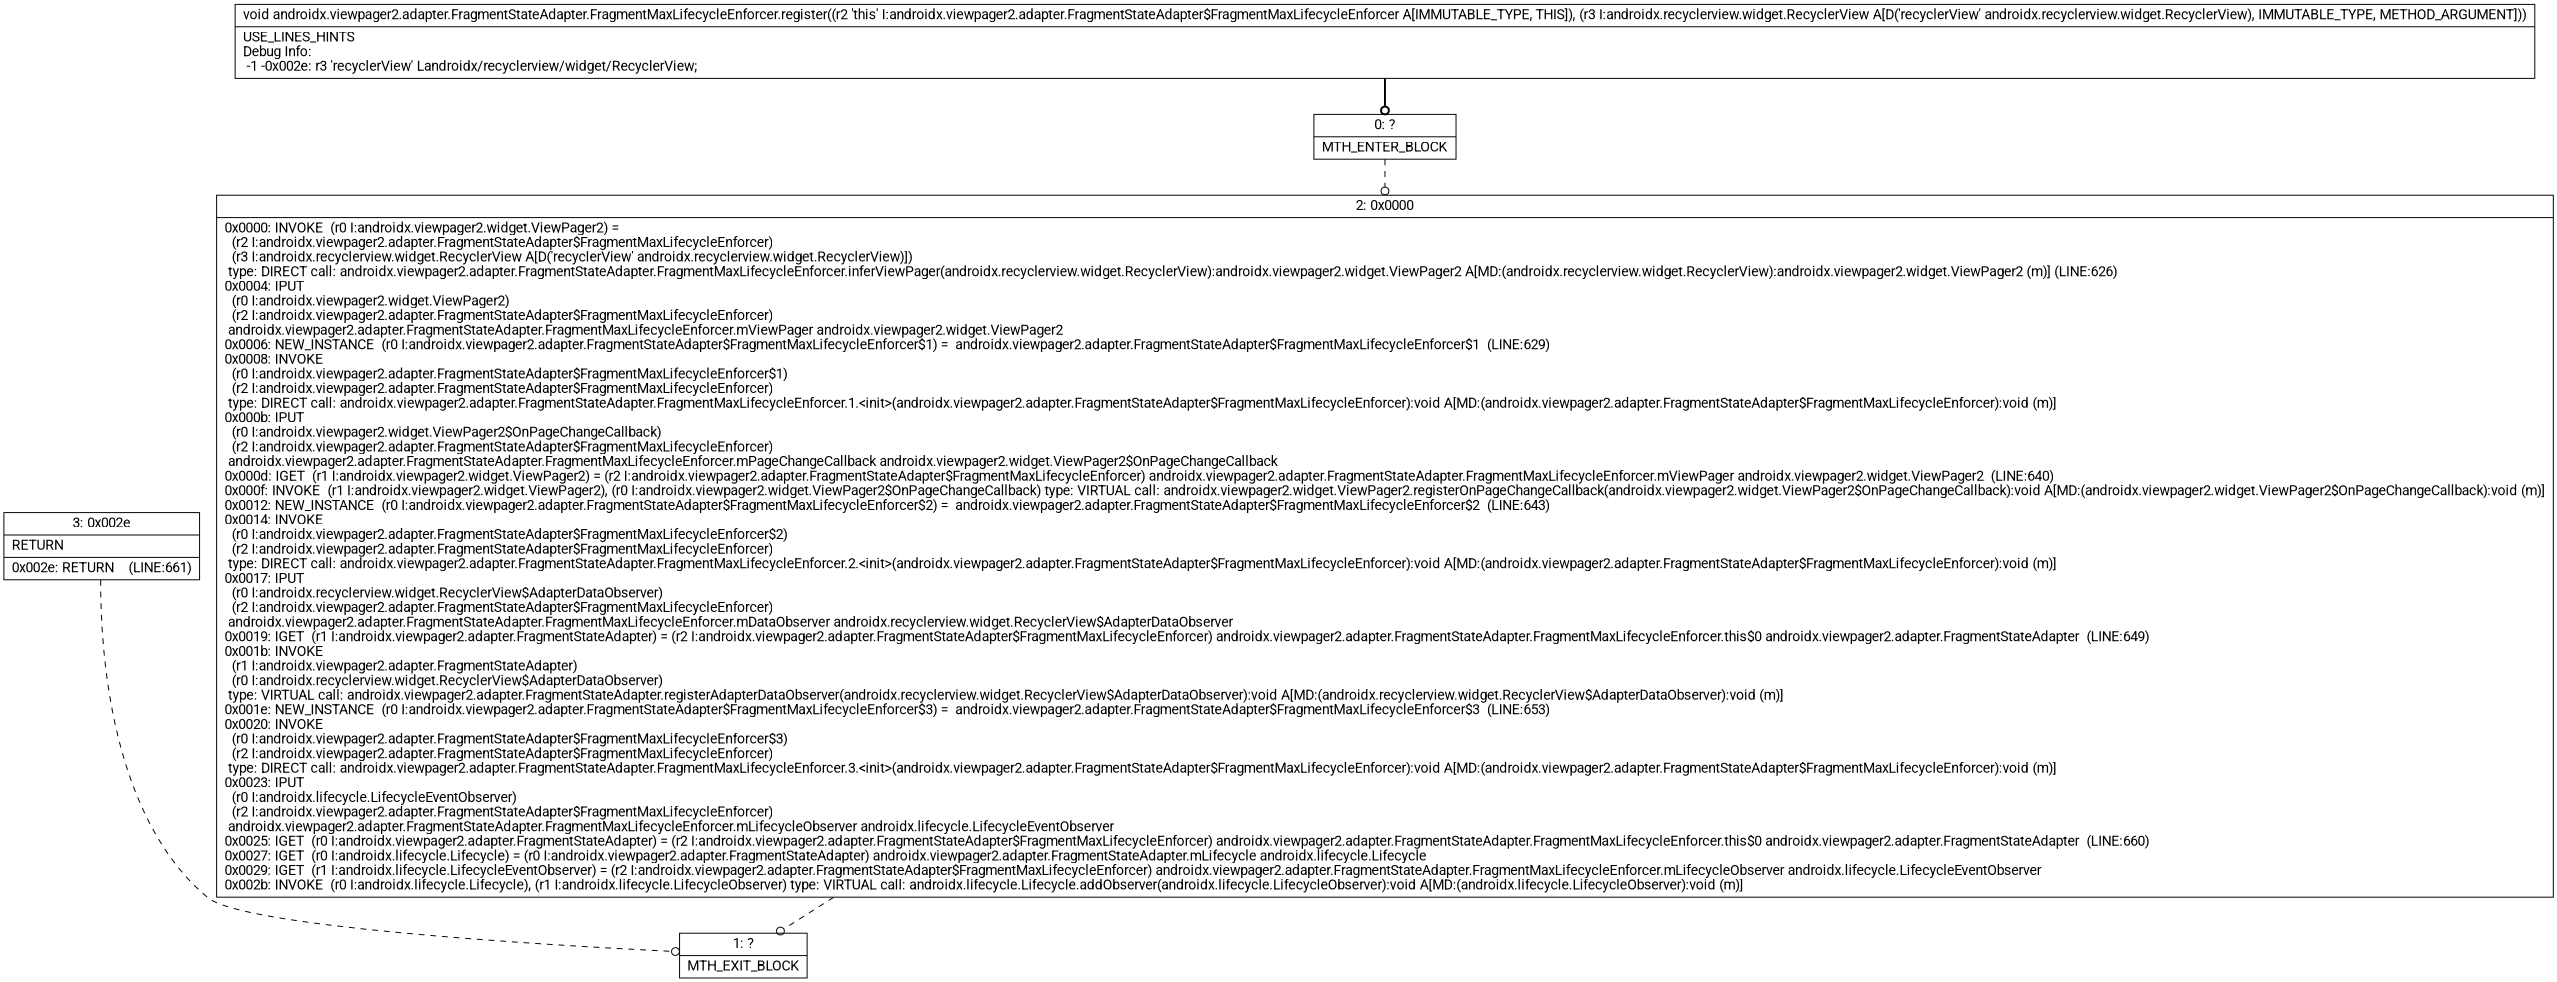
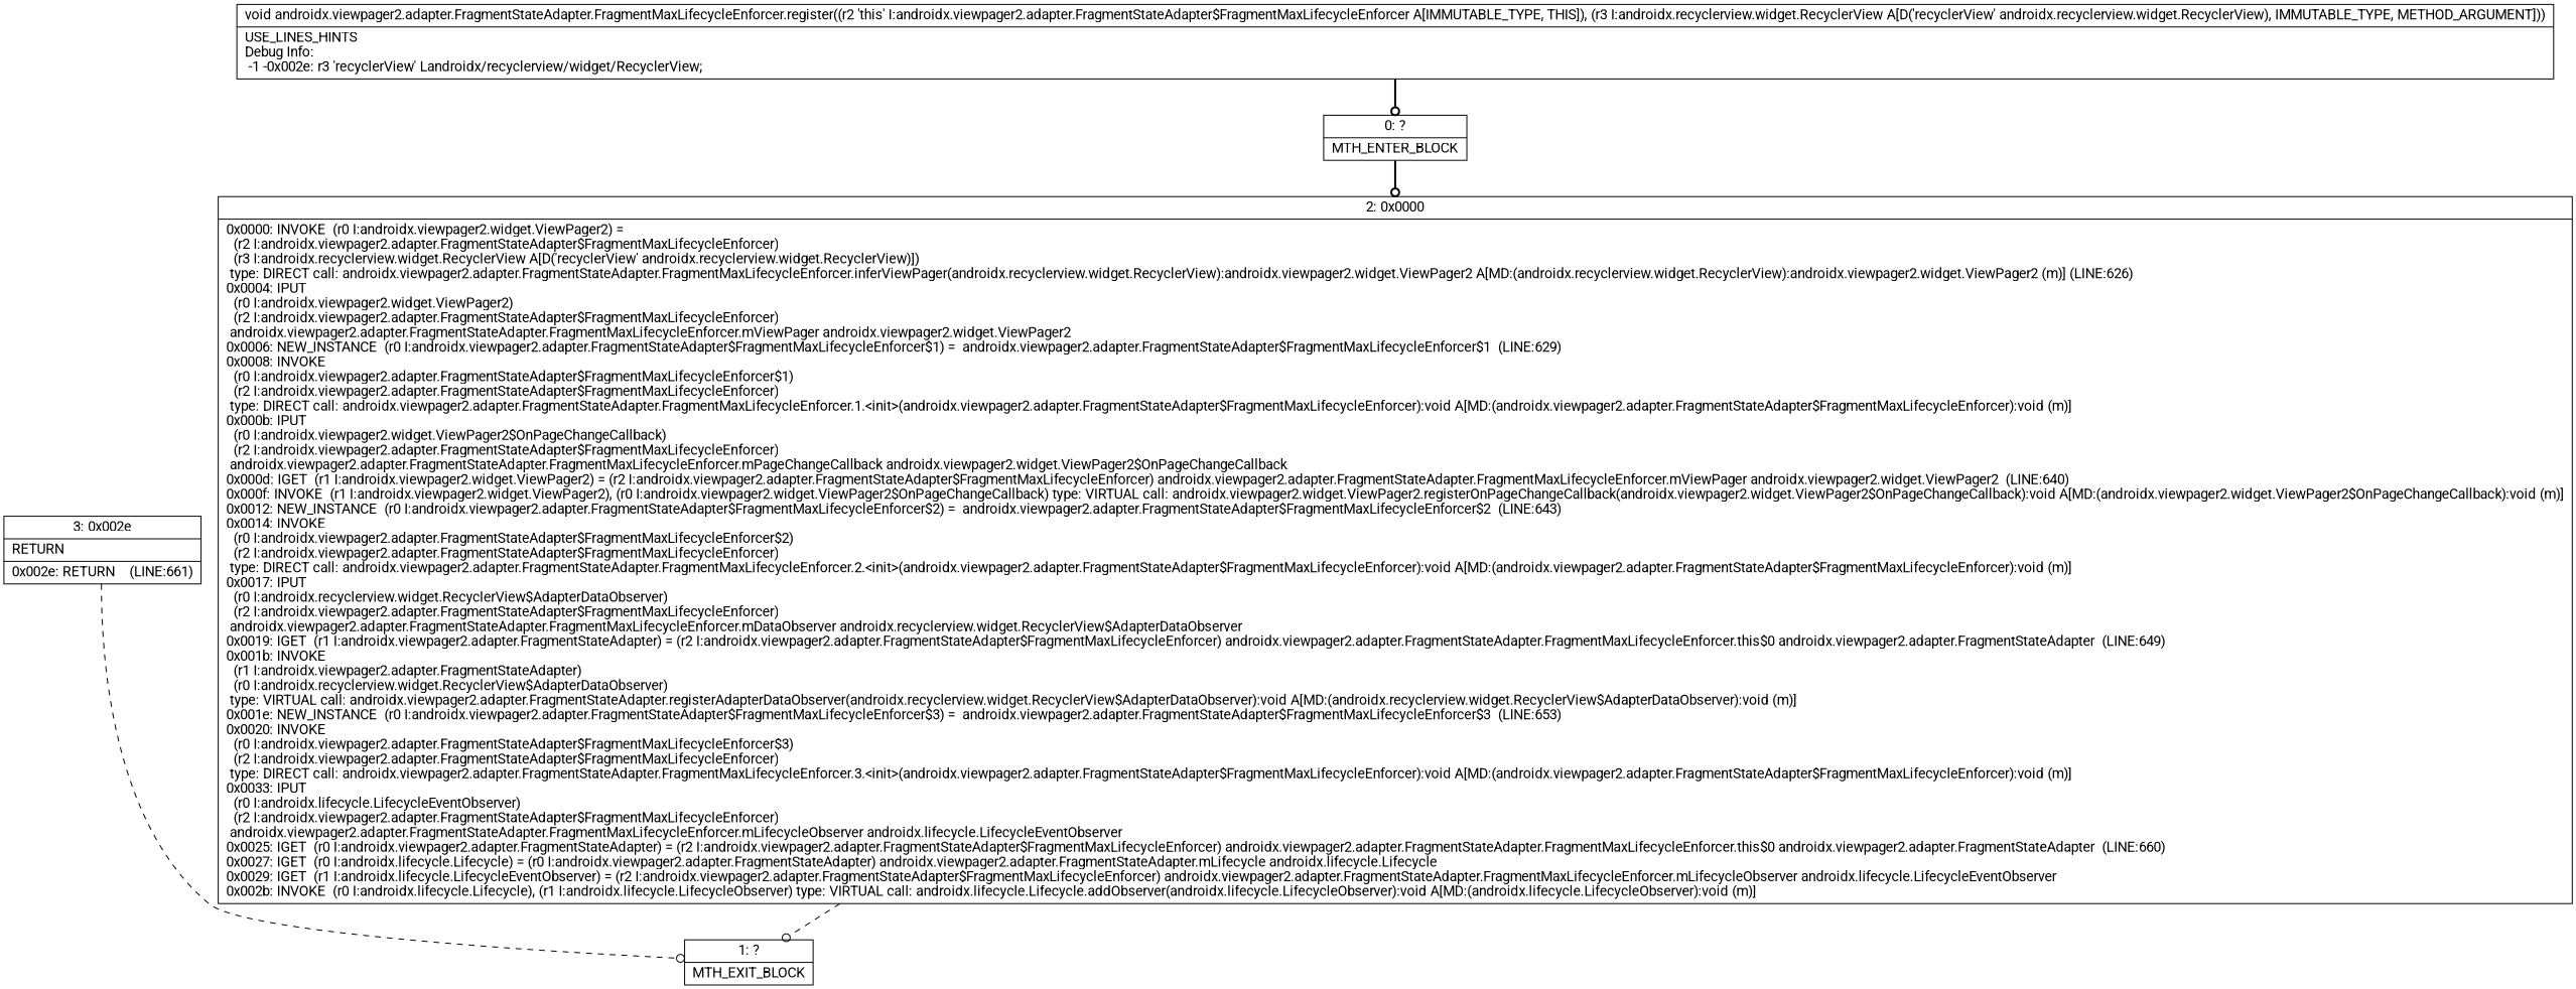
  digraph {
    fontname=Roboto
    node [fontname=Roboto shape=record]
    edge [arrowhead=odot fontname=Roboto style=bold]
    n1 [label="{0\:\ ?|MTH_ENTER_BLOCK\l}"]
-   n2 [label="{2\:\ 0x0000|0x0000: INVOKE  (r0 I:androidx.viewpager2.widget.ViewPager2) = \l  (r2 I:androidx.viewpager2.adapter.FragmentStateAdapter$FragmentMaxLifecycleEnforcer)\l  (r3 I:androidx.recyclerview.widget.RecyclerView A[D('recyclerView' androidx.recyclerview.widget.RecyclerView)])\l type: DIRECT call: androidx.viewpager2.adapter.FragmentStateAdapter.FragmentMaxLifecycleEnforcer.inferViewPager(androidx.recyclerview.widget.RecyclerView):androidx.viewpager2.widget.ViewPager2 A[MD:(androidx.recyclerview.widget.RecyclerView):androidx.viewpager2.widget.ViewPager2 (m)] (LINE:626)\l0x0004: IPUT  \l  (r0 I:androidx.viewpager2.widget.ViewPager2)\l  (r2 I:androidx.viewpager2.adapter.FragmentStateAdapter$FragmentMaxLifecycleEnforcer)\l androidx.viewpager2.adapter.FragmentStateAdapter.FragmentMaxLifecycleEnforcer.mViewPager androidx.viewpager2.widget.ViewPager2 \l0x0006: NEW_INSTANCE  (r0 I:androidx.viewpager2.adapter.FragmentStateAdapter$FragmentMaxLifecycleEnforcer$1) =  androidx.viewpager2.adapter.FragmentStateAdapter$FragmentMaxLifecycleEnforcer$1  (LINE:629)\l0x0008: INVOKE  \l  (r0 I:androidx.viewpager2.adapter.FragmentStateAdapter$FragmentMaxLifecycleEnforcer$1)\l  (r2 I:androidx.viewpager2.adapter.FragmentStateAdapter$FragmentMaxLifecycleEnforcer)\l type: DIRECT call: androidx.viewpager2.adapter.FragmentStateAdapter.FragmentMaxLifecycleEnforcer.1.\<init\>(androidx.viewpager2.adapter.FragmentStateAdapter$FragmentMaxLifecycleEnforcer):void A[MD:(androidx.viewpager2.adapter.FragmentStateAdapter$FragmentMaxLifecycleEnforcer):void (m)]\l0x000b: IPUT  \l  (r0 I:androidx.viewpager2.widget.ViewPager2$OnPageChangeCallback)\l  (r2 I:androidx.viewpager2.adapter.FragmentStateAdapter$FragmentMaxLifecycleEnforcer)\l androidx.viewpager2.adapter.FragmentStateAdapter.FragmentMaxLifecycleEnforcer.mPageChangeCallback androidx.viewpager2.widget.ViewPager2$OnPageChangeCallback \l0x000d: IGET  (r1 I:androidx.viewpager2.widget.ViewPager2) = (r2 I:androidx.viewpager2.adapter.FragmentStateAdapter$FragmentMaxLifecycleEnforcer) androidx.viewpager2.adapter.FragmentStateAdapter.FragmentMaxLifecycleEnforcer.mViewPager androidx.viewpager2.widget.ViewPager2  (LINE:640)\l0x000f: INVOKE  (r1 I:androidx.viewpager2.widget.ViewPager2), (r0 I:androidx.viewpager2.widget.ViewPager2$OnPageChangeCallback) type: VIRTUAL call: androidx.viewpager2.widget.ViewPager2.registerOnPageChangeCallback(androidx.viewpager2.widget.ViewPager2$OnPageChangeCallback):void A[MD:(androidx.viewpager2.widget.ViewPager2$OnPageChangeCallback):void (m)]\l0x0012: NEW_INSTANCE  (r0 I:androidx.viewpager2.adapter.FragmentStateAdapter$FragmentMaxLifecycleEnforcer$2) =  androidx.viewpager2.adapter.FragmentStateAdapter$FragmentMaxLifecycleEnforcer$2  (LINE:643)\l0x0014: INVOKE  \l  (r0 I:androidx.viewpager2.adapter.FragmentStateAdapter$FragmentMaxLifecycleEnforcer$2)\l  (r2 I:androidx.viewpager2.adapter.FragmentStateAdapter$FragmentMaxLifecycleEnforcer)\l type: DIRECT call: androidx.viewpager2.adapter.FragmentStateAdapter.FragmentMaxLifecycleEnforcer.2.\<init\>(androidx.viewpager2.adapter.FragmentStateAdapter$FragmentMaxLifecycleEnforcer):void A[MD:(androidx.viewpager2.adapter.FragmentStateAdapter$FragmentMaxLifecycleEnforcer):void (m)]\l0x0017: IPUT  \l  (r0 I:androidx.recyclerview.widget.RecyclerView$AdapterDataObserver)\l  (r2 I:androidx.viewpager2.adapter.FragmentStateAdapter$FragmentMaxLifecycleEnforcer)\l androidx.viewpager2.adapter.FragmentStateAdapter.FragmentMaxLifecycleEnforcer.mDataObserver androidx.recyclerview.widget.RecyclerView$AdapterDataObserver \l0x0019: IGET  (r1 I:androidx.viewpager2.adapter.FragmentStateAdapter) = (r2 I:androidx.viewpager2.adapter.FragmentStateAdapter$FragmentMaxLifecycleEnforcer) androidx.viewpager2.adapter.FragmentStateAdapter.FragmentMaxLifecycleEnforcer.this$0 androidx.viewpager2.adapter.FragmentStateAdapter  (LINE:649)\l0x001b: INVOKE  \l  (r1 I:androidx.viewpager2.adapter.FragmentStateAdapter)\l  (r0 I:androidx.recyclerview.widget.RecyclerView$AdapterDataObserver)\l type: VIRTUAL call: androidx.viewpager2.adapter.FragmentStateAdapter.registerAdapterDataObserver(androidx.recyclerview.widget.RecyclerView$AdapterDataObserver):void A[MD:(androidx.recyclerview.widget.RecyclerView$AdapterDataObserver):void (m)]\l0x001e: NEW_INSTANCE  (r0 I:androidx.viewpager2.adapter.FragmentStateAdapter$FragmentMaxLifecycleEnforcer$3) =  androidx.viewpager2.adapter.FragmentStateAdapter$FragmentMaxLifecycleEnforcer$3  (LINE:653)\l0x0020: INVOKE  \l  (r0 I:androidx.viewpager2.adapter.FragmentStateAdapter$FragmentMaxLifecycleEnforcer$3)\l  (r2 I:androidx.viewpager2.adapter.FragmentStateAdapter$FragmentMaxLifecycleEnforcer)\l type: DIRECT call: androidx.viewpager2.adapter.FragmentStateAdapter.FragmentMaxLifecycleEnforcer.3.\<init\>(androidx.viewpager2.adapter.FragmentStateAdapter$FragmentMaxLifecycleEnforcer):void A[MD:(androidx.viewpager2.adapter.FragmentStateAdapter$FragmentMaxLifecycleEnforcer):void (m)]\l0x0023: IPUT  \l  (r0 I:androidx.lifecycle.LifecycleEventObserver)\l  (r2 I:androidx.viewpager2.adapter.FragmentStateAdapter$FragmentMaxLifecycleEnforcer)\l androidx.viewpager2.adapter.FragmentStateAdapter.FragmentMaxLifecycleEnforcer.mLifecycleObserver androidx.lifecycle.LifecycleEventObserver \l0x0025: IGET  (r0 I:androidx.viewpager2.adapter.FragmentStateAdapter) = (r2 I:androidx.viewpager2.adapter.FragmentStateAdapter$FragmentMaxLifecycleEnforcer) androidx.viewpager2.adapter.FragmentStateAdapter.FragmentMaxLifecycleEnforcer.this$0 androidx.viewpager2.adapter.FragmentStateAdapter  (LINE:660)\l0x0027: IGET  (r0 I:androidx.lifecycle.Lifecycle) = (r0 I:androidx.viewpager2.adapter.FragmentStateAdapter) androidx.viewpager2.adapter.FragmentStateAdapter.mLifecycle androidx.lifecycle.Lifecycle \l0x0029: IGET  (r1 I:androidx.lifecycle.LifecycleEventObserver) = (r2 I:androidx.viewpager2.adapter.FragmentStateAdapter$FragmentMaxLifecycleEnforcer) androidx.viewpager2.adapter.FragmentStateAdapter.FragmentMaxLifecycleEnforcer.mLifecycleObserver androidx.lifecycle.LifecycleEventObserver \l0x002b: INVOKE  (r0 I:androidx.lifecycle.Lifecycle), (r1 I:androidx.lifecycle.LifecycleObserver) type: VIRTUAL call: androidx.lifecycle.Lifecycle.addObserver(androidx.lifecycle.LifecycleObserver):void A[MD:(androidx.lifecycle.LifecycleObserver):void (m)]\l}"]
+   n2 [label="{2\:\ 0x0000|0x0000: INVOKE  (r0 I:androidx.viewpager2.widget.ViewPager2) = \l  (r2 I:androidx.viewpager2.adapter.FragmentStateAdapter$FragmentMaxLifecycleEnforcer)\l  (r3 I:androidx.recyclerview.widget.RecyclerView A[D('recyclerView' androidx.recyclerview.widget.RecyclerView)])\l type: DIRECT call: androidx.viewpager2.adapter.FragmentStateAdapter.FragmentMaxLifecycleEnforcer.inferViewPager(androidx.recyclerview.widget.RecyclerView):androidx.viewpager2.widget.ViewPager2 A[MD:(androidx.recyclerview.widget.RecyclerView):androidx.viewpager2.widget.ViewPager2 (m)] (LINE:626)\l0x0004: IPUT  \l  (r0 I:androidx.viewpager2.widget.ViewPager2)\l  (r2 I:androidx.viewpager2.adapter.FragmentStateAdapter$FragmentMaxLifecycleEnforcer)\l androidx.viewpager2.adapter.FragmentStateAdapter.FragmentMaxLifecycleEnforcer.mViewPager androidx.viewpager2.widget.ViewPager2 \l0x0006: NEW_INSTANCE  (r0 I:androidx.viewpager2.adapter.FragmentStateAdapter$FragmentMaxLifecycleEnforcer$1) =  androidx.viewpager2.adapter.FragmentStateAdapter$FragmentMaxLifecycleEnforcer$1  (LINE:629)\l0x0008: INVOKE  \l  (r0 I:androidx.viewpager2.adapter.FragmentStateAdapter$FragmentMaxLifecycleEnforcer$1)\l  (r2 I:androidx.viewpager2.adapter.FragmentStateAdapter$FragmentMaxLifecycleEnforcer)\l type: DIRECT call: androidx.viewpager2.adapter.FragmentStateAdapter.FragmentMaxLifecycleEnforcer.1.\<init\>(androidx.viewpager2.adapter.FragmentStateAdapter$FragmentMaxLifecycleEnforcer):void A[MD:(androidx.viewpager2.adapter.FragmentStateAdapter$FragmentMaxLifecycleEnforcer):void (m)]\l0x000b: IPUT  \l  (r0 I:androidx.viewpager2.widget.ViewPager2$OnPageChangeCallback)\l  (r2 I:androidx.viewpager2.adapter.FragmentStateAdapter$FragmentMaxLifecycleEnforcer)\l androidx.viewpager2.adapter.FragmentStateAdapter.FragmentMaxLifecycleEnforcer.mPageChangeCallback androidx.viewpager2.widget.ViewPager2$OnPageChangeCallback \l0x000d: IGET  (r1 I:androidx.viewpager2.widget.ViewPager2) = (r2 I:androidx.viewpager2.adapter.FragmentStateAdapter$FragmentMaxLifecycleEnforcer) androidx.viewpager2.adapter.FragmentStateAdapter.FragmentMaxLifecycleEnforcer.mViewPager androidx.viewpager2.widget.ViewPager2  (LINE:640)\l0x000f: INVOKE  (r1 I:androidx.viewpager2.widget.ViewPager2), (r0 I:androidx.viewpager2.widget.ViewPager2$OnPageChangeCallback) type: VIRTUAL call: androidx.viewpager2.widget.ViewPager2.registerOnPageChangeCallback(androidx.viewpager2.widget.ViewPager2$OnPageChangeCallback):void A[MD:(androidx.viewpager2.widget.ViewPager2$OnPageChangeCallback):void (m)]\l0x0012: NEW_INSTANCE  (r0 I:androidx.viewpager2.adapter.FragmentStateAdapter$FragmentMaxLifecycleEnforcer$2) =  androidx.viewpager2.adapter.FragmentStateAdapter$FragmentMaxLifecycleEnforcer$2  (LINE:643)\l0x0014: INVOKE  \l  (r0 I:androidx.viewpager2.adapter.FragmentStateAdapter$FragmentMaxLifecycleEnforcer$2)\l  (r2 I:androidx.viewpager2.adapter.FragmentStateAdapter$FragmentMaxLifecycleEnforcer)\l type: DIRECT call: androidx.viewpager2.adapter.FragmentStateAdapter.FragmentMaxLifecycleEnforcer.2.\<init\>(androidx.viewpager2.adapter.FragmentStateAdapter$FragmentMaxLifecycleEnforcer):void A[MD:(androidx.viewpager2.adapter.FragmentStateAdapter$FragmentMaxLifecycleEnforcer):void (m)]\l0x0017: IPUT  \l  (r0 I:androidx.recyclerview.widget.RecyclerView$AdapterDataObserver)\l  (r2 I:androidx.viewpager2.adapter.FragmentStateAdapter$FragmentMaxLifecycleEnforcer)\l androidx.viewpager2.adapter.FragmentStateAdapter.FragmentMaxLifecycleEnforcer.mDataObserver androidx.recyclerview.widget.RecyclerView$AdapterDataObserver \l0x0019: IGET  (r1 I:androidx.viewpager2.adapter.FragmentStateAdapter) = (r2 I:androidx.viewpager2.adapter.FragmentStateAdapter$FragmentMaxLifecycleEnforcer) androidx.viewpager2.adapter.FragmentStateAdapter.FragmentMaxLifecycleEnforcer.this$0 androidx.viewpager2.adapter.FragmentStateAdapter  (LINE:649)\l0x001b: INVOKE  \l  (r1 I:androidx.viewpager2.adapter.FragmentStateAdapter)\l  (r0 I:androidx.recyclerview.widget.RecyclerView$AdapterDataObserver)\l type: VIRTUAL call: androidx.viewpager2.adapter.FragmentStateAdapter.registerAdapterDataObserver(androidx.recyclerview.widget.RecyclerView$AdapterDataObserver):void A[MD:(androidx.recyclerview.widget.RecyclerView$AdapterDataObserver):void (m)]\l0x001e: NEW_INSTANCE  (r0 I:androidx.viewpager2.adapter.FragmentStateAdapter$FragmentMaxLifecycleEnforcer$3) =  androidx.viewpager2.adapter.FragmentStateAdapter$FragmentMaxLifecycleEnforcer$3  (LINE:653)\l0x0020: INVOKE  \l  (r0 I:androidx.viewpager2.adapter.FragmentStateAdapter$FragmentMaxLifecycleEnforcer$3)\l  (r2 I:androidx.viewpager2.adapter.FragmentStateAdapter$FragmentMaxLifecycleEnforcer)\l type: DIRECT call: androidx.viewpager2.adapter.FragmentStateAdapter.FragmentMaxLifecycleEnforcer.3.\<init\>(androidx.viewpager2.adapter.FragmentStateAdapter$FragmentMaxLifecycleEnforcer):void A[MD:(androidx.viewpager2.adapter.FragmentStateAdapter$FragmentMaxLifecycleEnforcer):void (m)]\l0x0033: IPUT  \l  (r0 I:androidx.lifecycle.LifecycleEventObserver)\l  (r2 I:androidx.viewpager2.adapter.FragmentStateAdapter$FragmentMaxLifecycleEnforcer)\l androidx.viewpager2.adapter.FragmentStateAdapter.FragmentMaxLifecycleEnforcer.mLifecycleObserver androidx.lifecycle.LifecycleEventObserver \l0x0025: IGET  (r0 I:androidx.viewpager2.adapter.FragmentStateAdapter) = (r2 I:androidx.viewpager2.adapter.FragmentStateAdapter$FragmentMaxLifecycleEnforcer) androidx.viewpager2.adapter.FragmentStateAdapter.FragmentMaxLifecycleEnforcer.this$0 androidx.viewpager2.adapter.FragmentStateAdapter  (LINE:660)\l0x0027: IGET  (r0 I:androidx.lifecycle.Lifecycle) = (r0 I:androidx.viewpager2.adapter.FragmentStateAdapter) androidx.viewpager2.adapter.FragmentStateAdapter.mLifecycle androidx.lifecycle.Lifecycle \l0x0029: IGET  (r1 I:androidx.lifecycle.LifecycleEventObserver) = (r2 I:androidx.viewpager2.adapter.FragmentStateAdapter$FragmentMaxLifecycleEnforcer) androidx.viewpager2.adapter.FragmentStateAdapter.FragmentMaxLifecycleEnforcer.mLifecycleObserver androidx.lifecycle.LifecycleEventObserver \l0x002b: INVOKE  (r0 I:androidx.lifecycle.Lifecycle), (r1 I:androidx.lifecycle.LifecycleObserver) type: VIRTUAL call: androidx.lifecycle.Lifecycle.addObserver(androidx.lifecycle.LifecycleObserver):void A[MD:(androidx.lifecycle.LifecycleObserver):void (m)]\l}"]
    n3 [label="{1\:\ ?|MTH_EXIT_BLOCK\l}"]
    n4 [label="{3\:\ 0x002e|RETURN\l|0x002e: RETURN    (LINE:661)\l}"]
    n5 [label="{void androidx.viewpager2.adapter.FragmentStateAdapter.FragmentMaxLifecycleEnforcer.register((r2 'this' I:androidx.viewpager2.adapter.FragmentStateAdapter$FragmentMaxLifecycleEnforcer A[IMMUTABLE_TYPE, THIS]), (r3 I:androidx.recyclerview.widget.RecyclerView A[D('recyclerView' androidx.recyclerview.widget.RecyclerView), IMMUTABLE_TYPE, METHOD_ARGUMENT]))  | USE_LINES_HINTS\lDebug Info:\l  \-1 \-0x002e: r3 'recyclerView' Landroidx\/recyclerview\/widget\/RecyclerView;\l}"]
-   n1 -> n2 [style=dashed]
+   n1 -> n2
    n2 -> n3 [style=dashed]
    n4 -> n3 [style=dashed]
    n5 -> n1
  }
